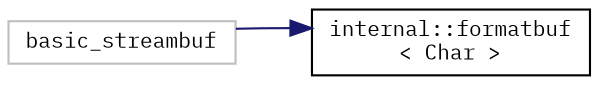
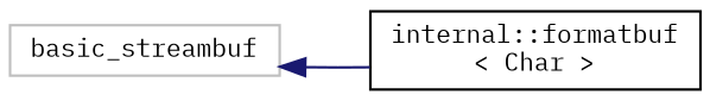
  digraph {
    rankdir=LR
    fontname="IBM Plex Mono"
    node [fillcolor=white fontname="IBM Plex Mono" fontsize=10 shape=record style=filled]
    n1 [color=grey75 height=0.2 label=basic_streambuf width=0.4]
    n2 [color=black height=0.2 label="internal::formatbuf\l\< Char \>" width=0.4]
-   n2 -> n1 [color=midnightblue dir=back fontname="IBM Plex Mono" fontsize=10 labelfontname=Helvetica labelfontsize=10 style=solid]
+   n1 -> n2 [color=midnightblue dir=back fontname="IBM Plex Mono" fontsize=10 labelfontname=Helvetica labelfontsize=10 style=solid]
  }
